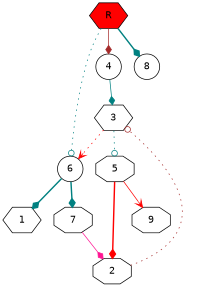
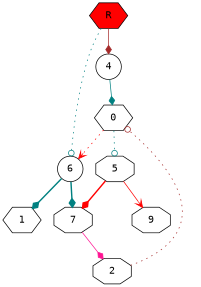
  digraph {
    fontname="DejaVu Sans Mono"
    node [fontname="DejaVu Sans Mono" shape=octagon]
    edge [arrowhead=diamond color=teal fontname="DejaVu Sans Mono" style=dotted]
-   3 [shape=hexagon]
+   3 [shape=hexagon label=0]
    2
    5
    6 [shape=circle]
    7
    9
    1 [shape=hexagon]
    4 [shape=circle]
    R [fillcolor="#ff0000" shape=hexagon style=filled]
-   8 [shape=circle]
    3 -> 5 [arrowhead=odot]
    3 -> 6 [arrowhead=vee color=red]
    2 -> 3 [arrowhead=odot color=brown]
-   5 -> 2 [color=red style=bold]
+   5 -> 7 [color=red style=bold]
    5 -> 9 [arrowhead=vee color=red style=solid]
    6 -> 7 [style=bold]
    6 -> 1 [style=bold]
    7 -> 2 [color=deeppink style=solid]
    4 -> 3 [style=solid]
    R -> 6 [arrowhead=odot]
    R -> 4 [color=brown style=solid]
-   R -> 8 [style=bold]
  }
